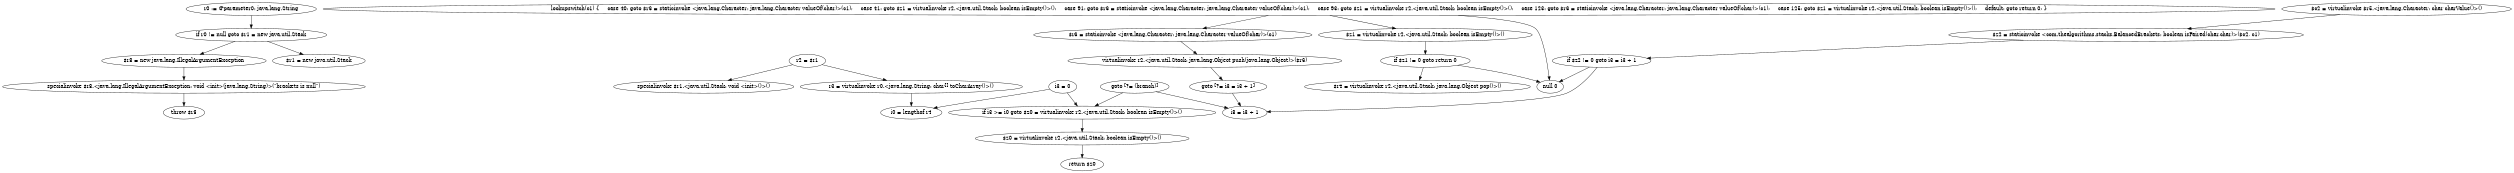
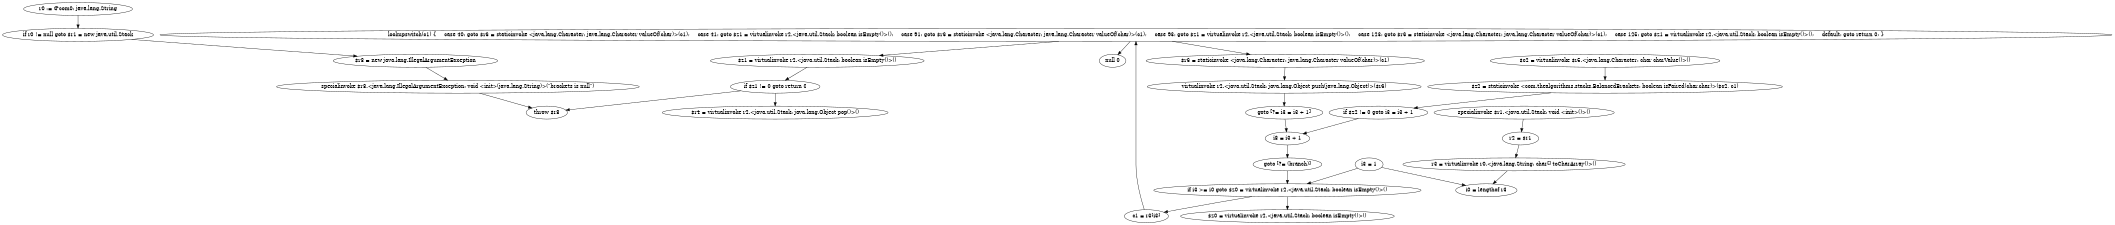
  digraph {
-   "r0 := @parameter0: java.lang.String"
+   "r0 := @parameter0: java.lang.String" [label="r0 := @com0: java.lang.String"]
    "if r0 != null goto $r1 = new java.util.Stack"
    "$r8 = new java.lang.IllegalArgumentException"
-   "$r1 = new java.util.Stack"
    "specialinvoke $r8.<java.lang.IllegalArgumentException: void <init>(java.lang.String)>(\"brackets is null\")"
    "throw $r8"
    "specialinvoke $r1.<java.util.Stack: void <init>()>()"
    "r2 = $r1"
    "r3 = virtualinvoke r0.<java.lang.String: char[] toCharArray()>()"
-   "i0 = lengthof r3" [label="i0 = lengthof r4"]
-   "i3 = 0"
+   "i0 = lengthof r3"
+   "i3 = 0" [label="i3 = 1"]
    "if i3 >= i0 goto $z0 = virtualinvoke r2.<java.util.Stack: boolean isEmpty()>()"
+   "c1 = r3[i3]"
    "$z0 = virtualinvoke r2.<java.util.Stack: boolean isEmpty()>()"
    "lookupswitch(c1) {     case 40: goto $r6 = staticinvoke <java.lang.Character: java.lang.Character valueOf(char)>(c1);     case 41: goto $z1 = virtualinvoke r2.<java.util.Stack: boolean isEmpty()>();     case 91: goto $r6 = staticinvoke <java.lang.Character: java.lang.Character valueOf(char)>(c1);     case 93: goto $z1 = virtualinvoke r2.<java.util.Stack: boolean isEmpty()>();     case 123: goto $r6 = staticinvoke <java.lang.Character: java.lang.Character valueOf(char)>(c1);     case 125: goto $z1 = virtualinvoke r2.<java.util.Stack: boolean isEmpty()>();     default: goto return 0; }"
-   "return $z0"
    "$r6 = staticinvoke <java.lang.Character: java.lang.Character valueOf(char)>(c1)"
    "$z1 = virtualinvoke r2.<java.util.Stack: boolean isEmpty()>()"
    n19 [label="null 0"]
    "virtualinvoke r2.<java.util.Stack: java.lang.Object push(java.lang.Object)>($r6)"
    "if $z1 != 0 goto return 0"
    "goto [?= i3 = i3 + 1]"
    n23 [label="i8 = i3 + 1"]
    "goto [?= (branch)]"
    "$r4 = virtualinvoke r2.<java.util.Stack: java.lang.Object pop()>()"
    "$c2 = virtualinvoke $r5.<java.lang.Character: char charValue()>()"
    "$z2 = staticinvoke <com.thealgorithms.stacks.BalancedBrackets: boolean isPaired(char,char)>($c2, c1)"
    "if $z2 != 0 goto i3 = i3 + 1"
    "r0 := @parameter0: java.lang.String" -> "if r0 != null goto $r1 = new java.util.Stack"
    "if r0 != null goto $r1 = new java.util.Stack" -> "$r8 = new java.lang.IllegalArgumentException"
-   "if r0 != null goto $r1 = new java.util.Stack" -> "$r1 = new java.util.Stack"
    "$r8 = new java.lang.IllegalArgumentException" -> "specialinvoke $r8.<java.lang.IllegalArgumentException: void <init>(java.lang.String)>(\"brackets is null\")"
    "specialinvoke $r8.<java.lang.IllegalArgumentException: void <init>(java.lang.String)>(\"brackets is null\")" -> "throw $r8"
-   "r2 = $r1" -> "specialinvoke $r1.<java.util.Stack: void <init>()>()"
+   "specialinvoke $r1.<java.util.Stack: void <init>()>()" -> "r2 = $r1"
    "r2 = $r1" -> "r3 = virtualinvoke r0.<java.lang.String: char[] toCharArray()>()"
    "r3 = virtualinvoke r0.<java.lang.String: char[] toCharArray()>()" -> "i0 = lengthof r3"
    "i3 = 0" -> "i0 = lengthof r3"
    "i3 = 0" -> "if i3 >= i0 goto $z0 = virtualinvoke r2.<java.util.Stack: boolean isEmpty()>()"
+   "if i3 >= i0 goto $z0 = virtualinvoke r2.<java.util.Stack: boolean isEmpty()>()" -> "c1 = r3[i3]"
    "if i3 >= i0 goto $z0 = virtualinvoke r2.<java.util.Stack: boolean isEmpty()>()" -> "$z0 = virtualinvoke r2.<java.util.Stack: boolean isEmpty()>()"
-   "$z0 = virtualinvoke r2.<java.util.Stack: boolean isEmpty()>()" -> "return $z0"
+   "c1 = r3[i3]" -> "lookupswitch(c1) {     case 40: goto $r6 = staticinvoke <java.lang.Character: java.lang.Character valueOf(char)>(c1);     case 41: goto $z1 = virtualinvoke r2.<java.util.Stack: boolean isEmpty()>();     case 91: goto $r6 = staticinvoke <java.lang.Character: java.lang.Character valueOf(char)>(c1);     case 93: goto $z1 = virtualinvoke r2.<java.util.Stack: boolean isEmpty()>();     case 123: goto $r6 = staticinvoke <java.lang.Character: java.lang.Character valueOf(char)>(c1);     case 125: goto $z1 = virtualinvoke r2.<java.util.Stack: boolean isEmpty()>();     default: goto return 0; }"
    "lookupswitch(c1) {     case 40: goto $r6 = staticinvoke <java.lang.Character: java.lang.Character valueOf(char)>(c1);     case 41: goto $z1 = virtualinvoke r2.<java.util.Stack: boolean isEmpty()>();     case 91: goto $r6 = staticinvoke <java.lang.Character: java.lang.Character valueOf(char)>(c1);     case 93: goto $z1 = virtualinvoke r2.<java.util.Stack: boolean isEmpty()>();     case 123: goto $r6 = staticinvoke <java.lang.Character: java.lang.Character valueOf(char)>(c1);     case 125: goto $z1 = virtualinvoke r2.<java.util.Stack: boolean isEmpty()>();     default: goto return 0; }" -> "$r6 = staticinvoke <java.lang.Character: java.lang.Character valueOf(char)>(c1)"
    "lookupswitch(c1) {     case 40: goto $r6 = staticinvoke <java.lang.Character: java.lang.Character valueOf(char)>(c1);     case 41: goto $z1 = virtualinvoke r2.<java.util.Stack: boolean isEmpty()>();     case 91: goto $r6 = staticinvoke <java.lang.Character: java.lang.Character valueOf(char)>(c1);     case 93: goto $z1 = virtualinvoke r2.<java.util.Stack: boolean isEmpty()>();     case 123: goto $r6 = staticinvoke <java.lang.Character: java.lang.Character valueOf(char)>(c1);     case 125: goto $z1 = virtualinvoke r2.<java.util.Stack: boolean isEmpty()>();     default: goto return 0; }" -> "$z1 = virtualinvoke r2.<java.util.Stack: boolean isEmpty()>()"
    "lookupswitch(c1) {     case 40: goto $r6 = staticinvoke <java.lang.Character: java.lang.Character valueOf(char)>(c1);     case 41: goto $z1 = virtualinvoke r2.<java.util.Stack: boolean isEmpty()>();     case 91: goto $r6 = staticinvoke <java.lang.Character: java.lang.Character valueOf(char)>(c1);     case 93: goto $z1 = virtualinvoke r2.<java.util.Stack: boolean isEmpty()>();     case 123: goto $r6 = staticinvoke <java.lang.Character: java.lang.Character valueOf(char)>(c1);     case 125: goto $z1 = virtualinvoke r2.<java.util.Stack: boolean isEmpty()>();     default: goto return 0; }" -> n19
    "$r6 = staticinvoke <java.lang.Character: java.lang.Character valueOf(char)>(c1)" -> "virtualinvoke r2.<java.util.Stack: java.lang.Object push(java.lang.Object)>($r6)"
    "$z1 = virtualinvoke r2.<java.util.Stack: boolean isEmpty()>()" -> "if $z1 != 0 goto return 0"
    "virtualinvoke r2.<java.util.Stack: java.lang.Object push(java.lang.Object)>($r6)" -> "goto [?= i3 = i3 + 1]"
-   "if $z1 != 0 goto return 0" -> n19
+   "if $z1 != 0 goto return 0" -> "throw $r8"
    "if $z1 != 0 goto return 0" -> "$r4 = virtualinvoke r2.<java.util.Stack: java.lang.Object pop()>()"
    "goto [?= i3 = i3 + 1]" -> n23
-   "goto [?= (branch)]" -> n23
+   n23 -> "goto [?= (branch)]"
    "goto [?= (branch)]" -> "if i3 >= i0 goto $z0 = virtualinvoke r2.<java.util.Stack: boolean isEmpty()>()"
    "$c2 = virtualinvoke $r5.<java.lang.Character: char charValue()>()" -> "$z2 = staticinvoke <com.thealgorithms.stacks.BalancedBrackets: boolean isPaired(char,char)>($c2, c1)"
    "$z2 = staticinvoke <com.thealgorithms.stacks.BalancedBrackets: boolean isPaired(char,char)>($c2, c1)" -> "if $z2 != 0 goto i3 = i3 + 1"
-   "if $z2 != 0 goto i3 = i3 + 1" -> n19
    "if $z2 != 0 goto i3 = i3 + 1" -> n23
  }
